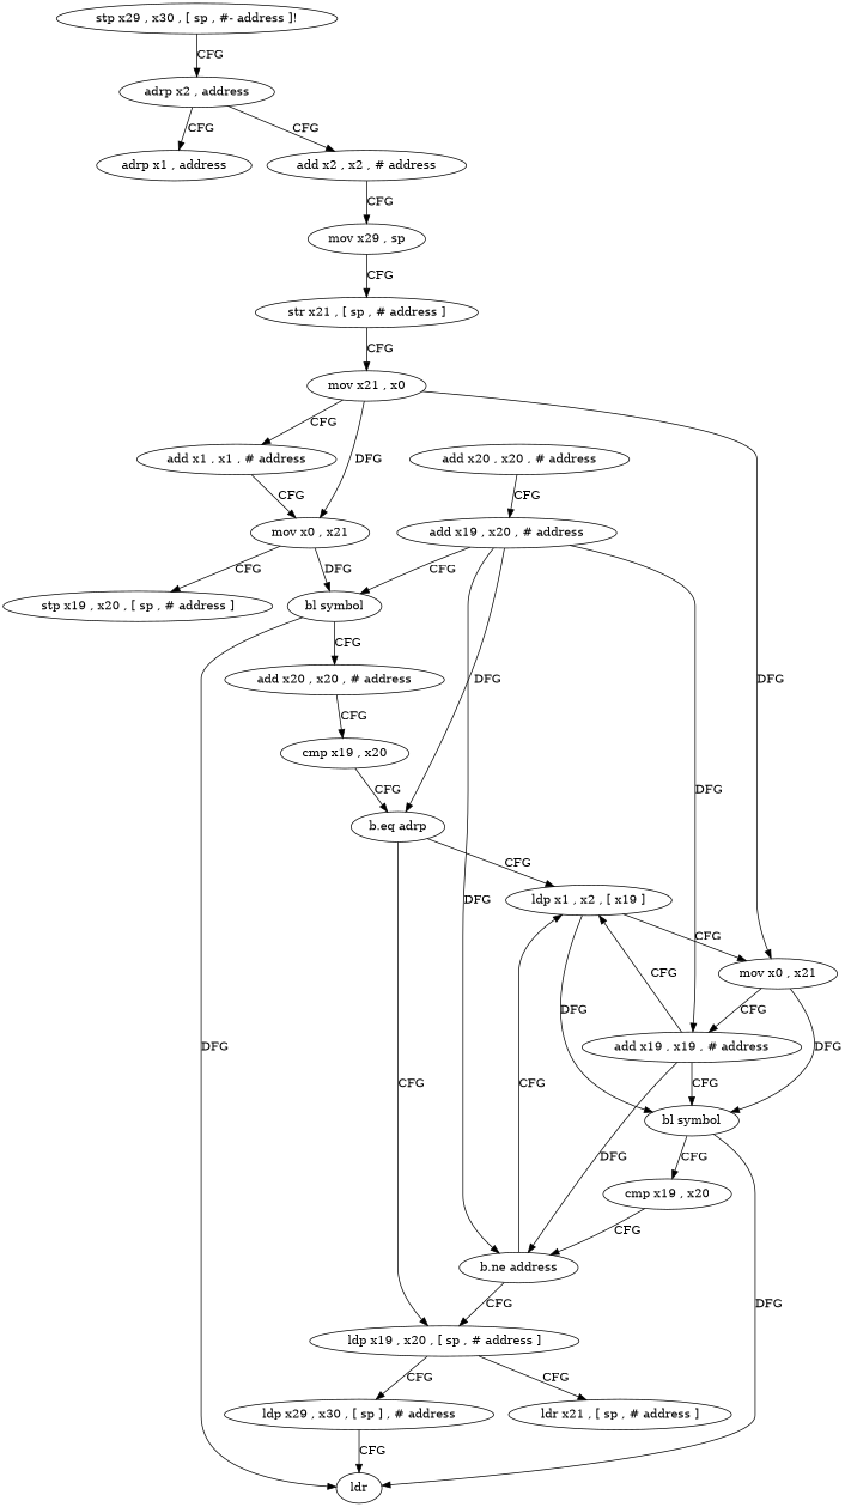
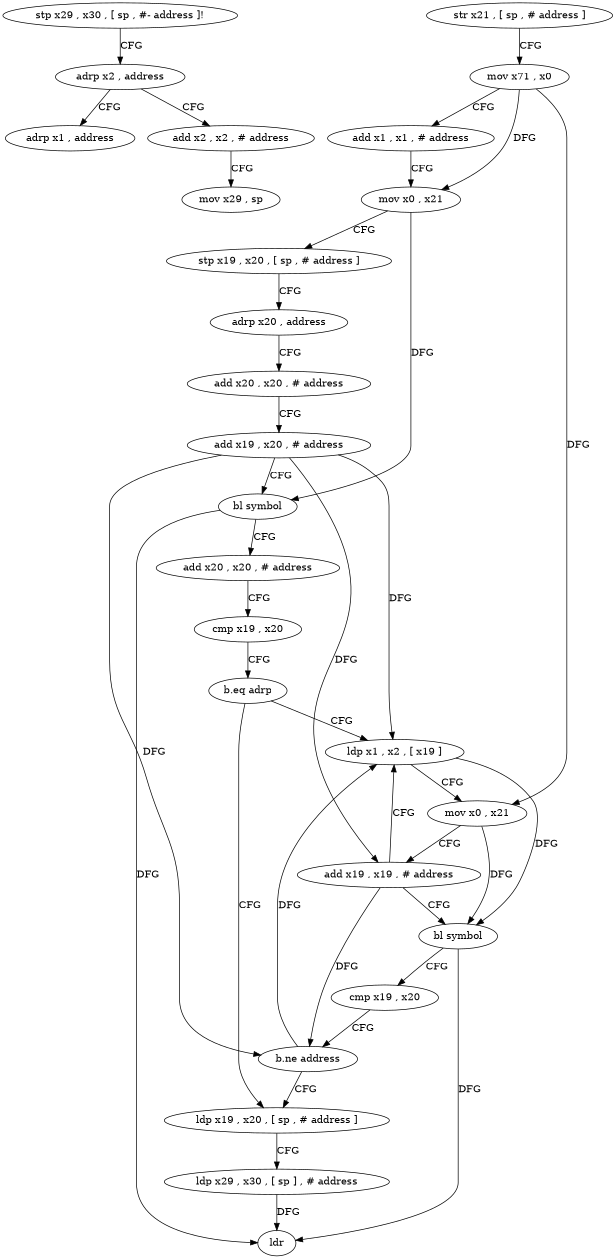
  digraph {
    n1 [label="stp x29 , x30 , [ sp , #- address ]!"]
    n2 [label="adrp x2 , address"]
    n3 [label="adrp x1 , address"]
    n4 [label="add x2 , x2 , # address"]
    n5 [label="mov x29 , sp"]
    n6 [label="str x21 , [ sp , # address ]"]
-   n7 [label="mov x21 , x0"]
+   n7 [label="mov x71 , x0"]
    n8 [label="add x1 , x1 , # address"]
    n9 [label="mov x0 , x21"]
    n10 [label="mov x0 , x21"]
    n11 [label="stp x19 , x20 , [ sp , # address ]"]
    n12 [label="bl symbol"]
    n13 [label="add x19 , x19 , # address"]
    n14 [label="bl symbol"]
+   n15 [label="adrp x20 , address"]
    n16 [label="add x20 , x20 , # address"]
    n17 [label=ldr]
    n18 [label="add x20 , x20 , # address"]
    n19 [label="add x19 , x20 , # address"]
    n20 [label="ldp x1 , x2 , [ x19 ]"]
    n21 [label="b.ne address"]
    n22 [label="ldp x19 , x20 , [ sp , # address ]"]
    n23 [label="cmp x19 , x20"]
    n24 [label="b.eq adrp"]
-   n25 [label="ldr x21 , [ sp , # address ]"]
    n26 [label="ldp x29 , x30 , [ sp ] , # address"]
    n27 [label="cmp x19 , x20"]
    n1 -> n2 [label=CFG]
    n2 -> n3 [label=CFG]
    n2 -> n4 [label=CFG]
    n4 -> n5 [label=CFG]
-   n5 -> n6 [label=CFG]
    n6 -> n7 [label=CFG]
    n7 -> n8 [label=CFG]
    n7 -> n9 [label=DFG]
    n7 -> n10 [label=DFG]
    n8 -> n9 [label=CFG]
    n9 -> n11 [label=CFG]
    n9 -> n12 [label=DFG]
    n10 -> n13 [label=CFG]
    n10 -> n14 [label=DFG]
+   n11 -> n15 [label=CFG]
    n12 -> n16 [label=CFG]
    n12 -> n17 [label=DFG]
    n13 -> n14 [label=CFG]
    n13 -> n20 [label=CFG]
    n13 -> n21 [label=DFG]
    n14 -> n17 [label=DFG]
    n14 -> n27 [label=CFG]
+   n15 -> n18 [label=CFG]
    n16 -> n23 [label=CFG]
    n18 -> n19 [label=CFG]
    n19 -> n12 [label=CFG]
    n19 -> n13 [label=DFG]
-   n19 -> n24 [label=DFG]
+   n19 -> n20 [label=DFG]
    n19 -> n21 [label=DFG]
    n20 -> n10 [label=CFG]
    n20 -> n14 [label=DFG]
-   n21 -> n20 [label=CFG]
+   n21 -> n20 [label=DFG]
    n21 -> n22 [label=CFG]
-   n22 -> n25 [label=CFG]
    n22 -> n26 [label=CFG]
    n23 -> n24 [label=CFG]
    n24 -> n20 [label=CFG]
    n24 -> n22 [label=CFG]
-   n26 -> n17 [label=CFG]
+   n26 -> n17 [label=DFG]
    n27 -> n21 [label=CFG]
  }
